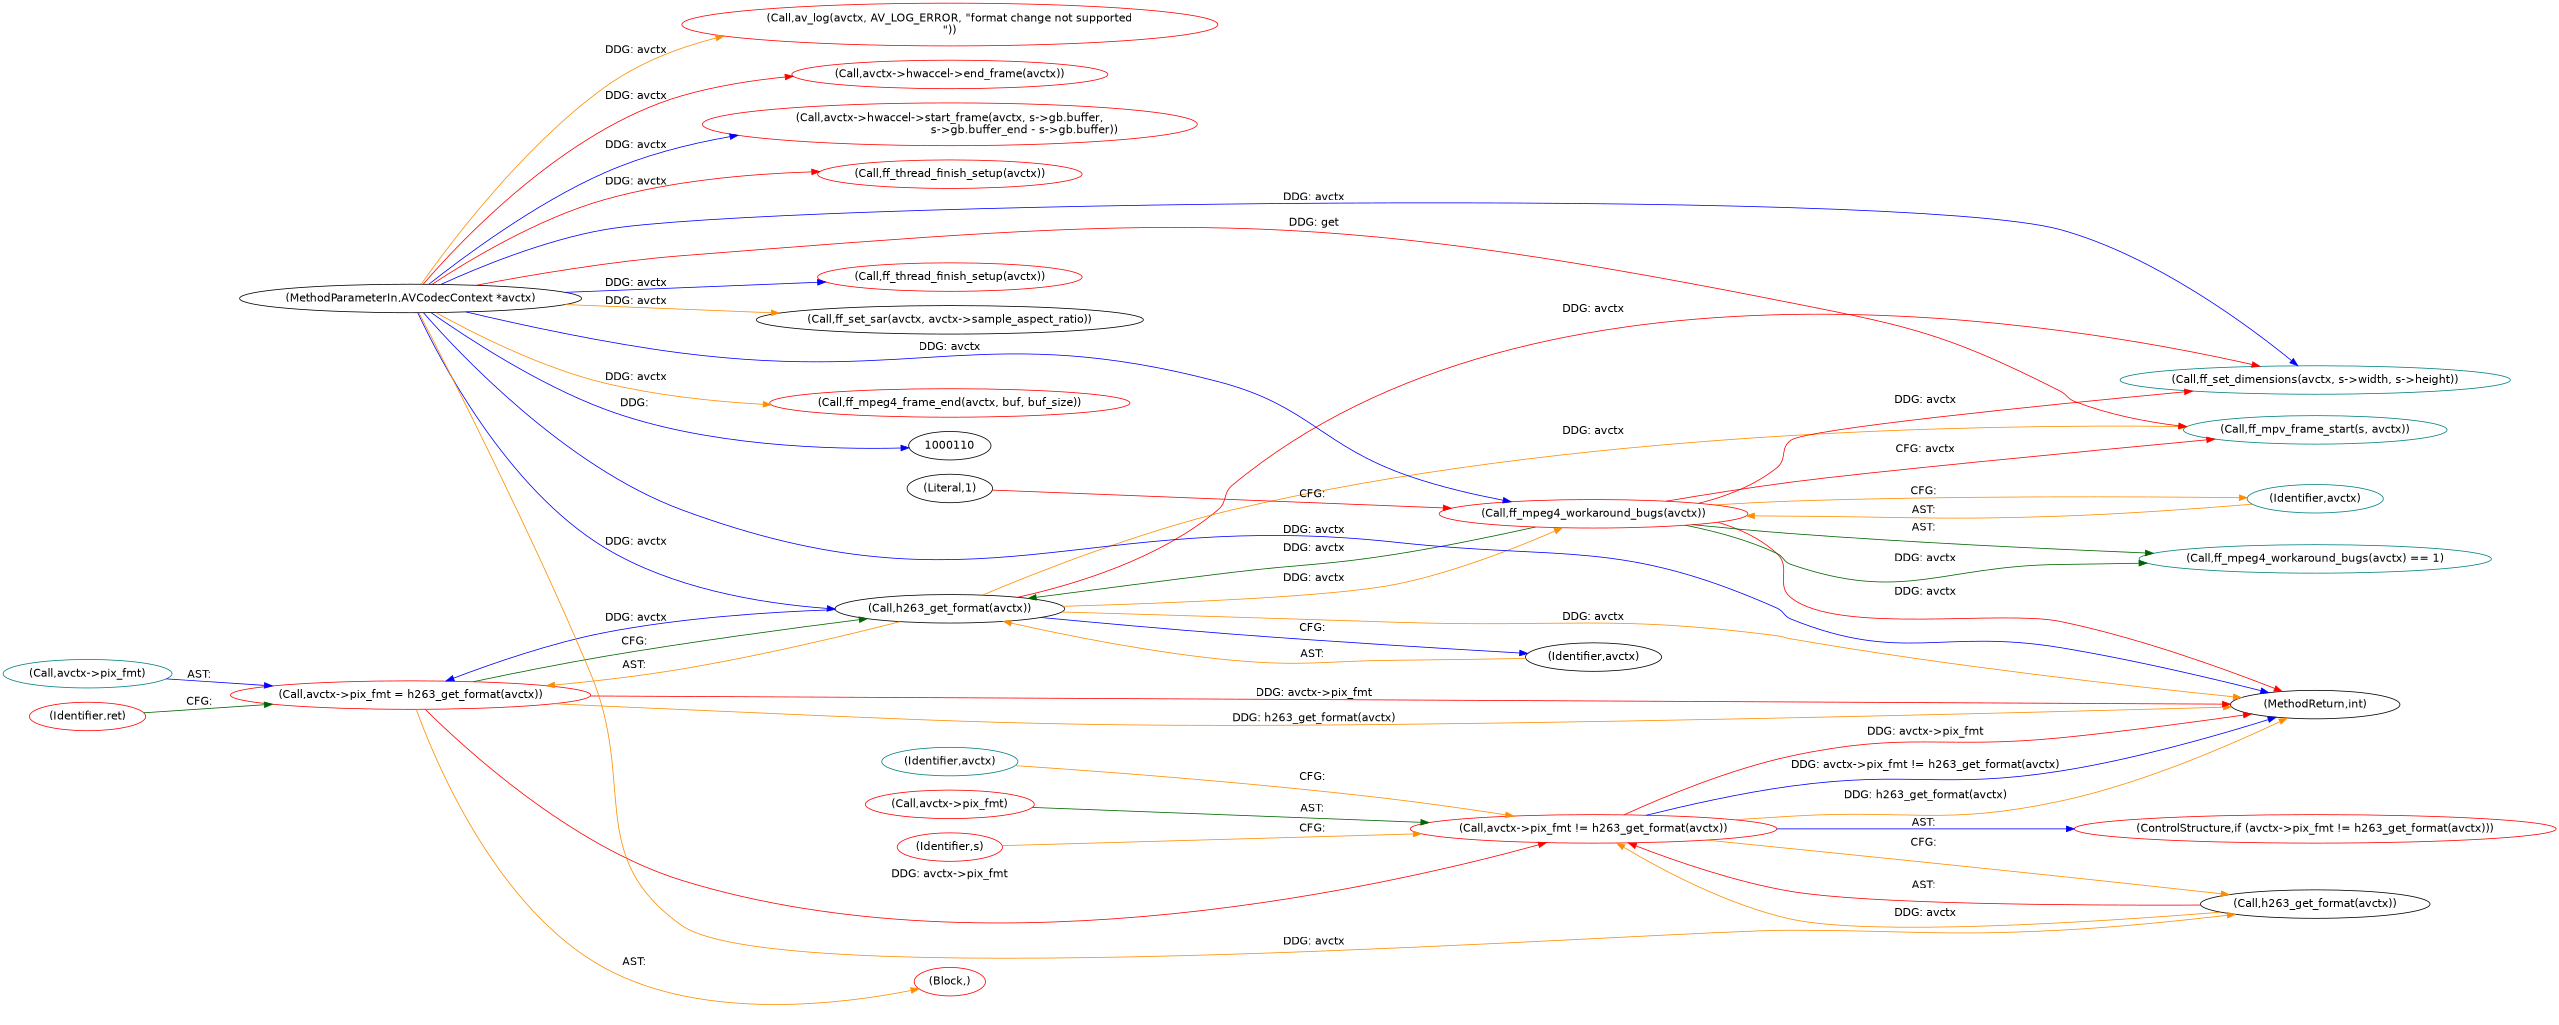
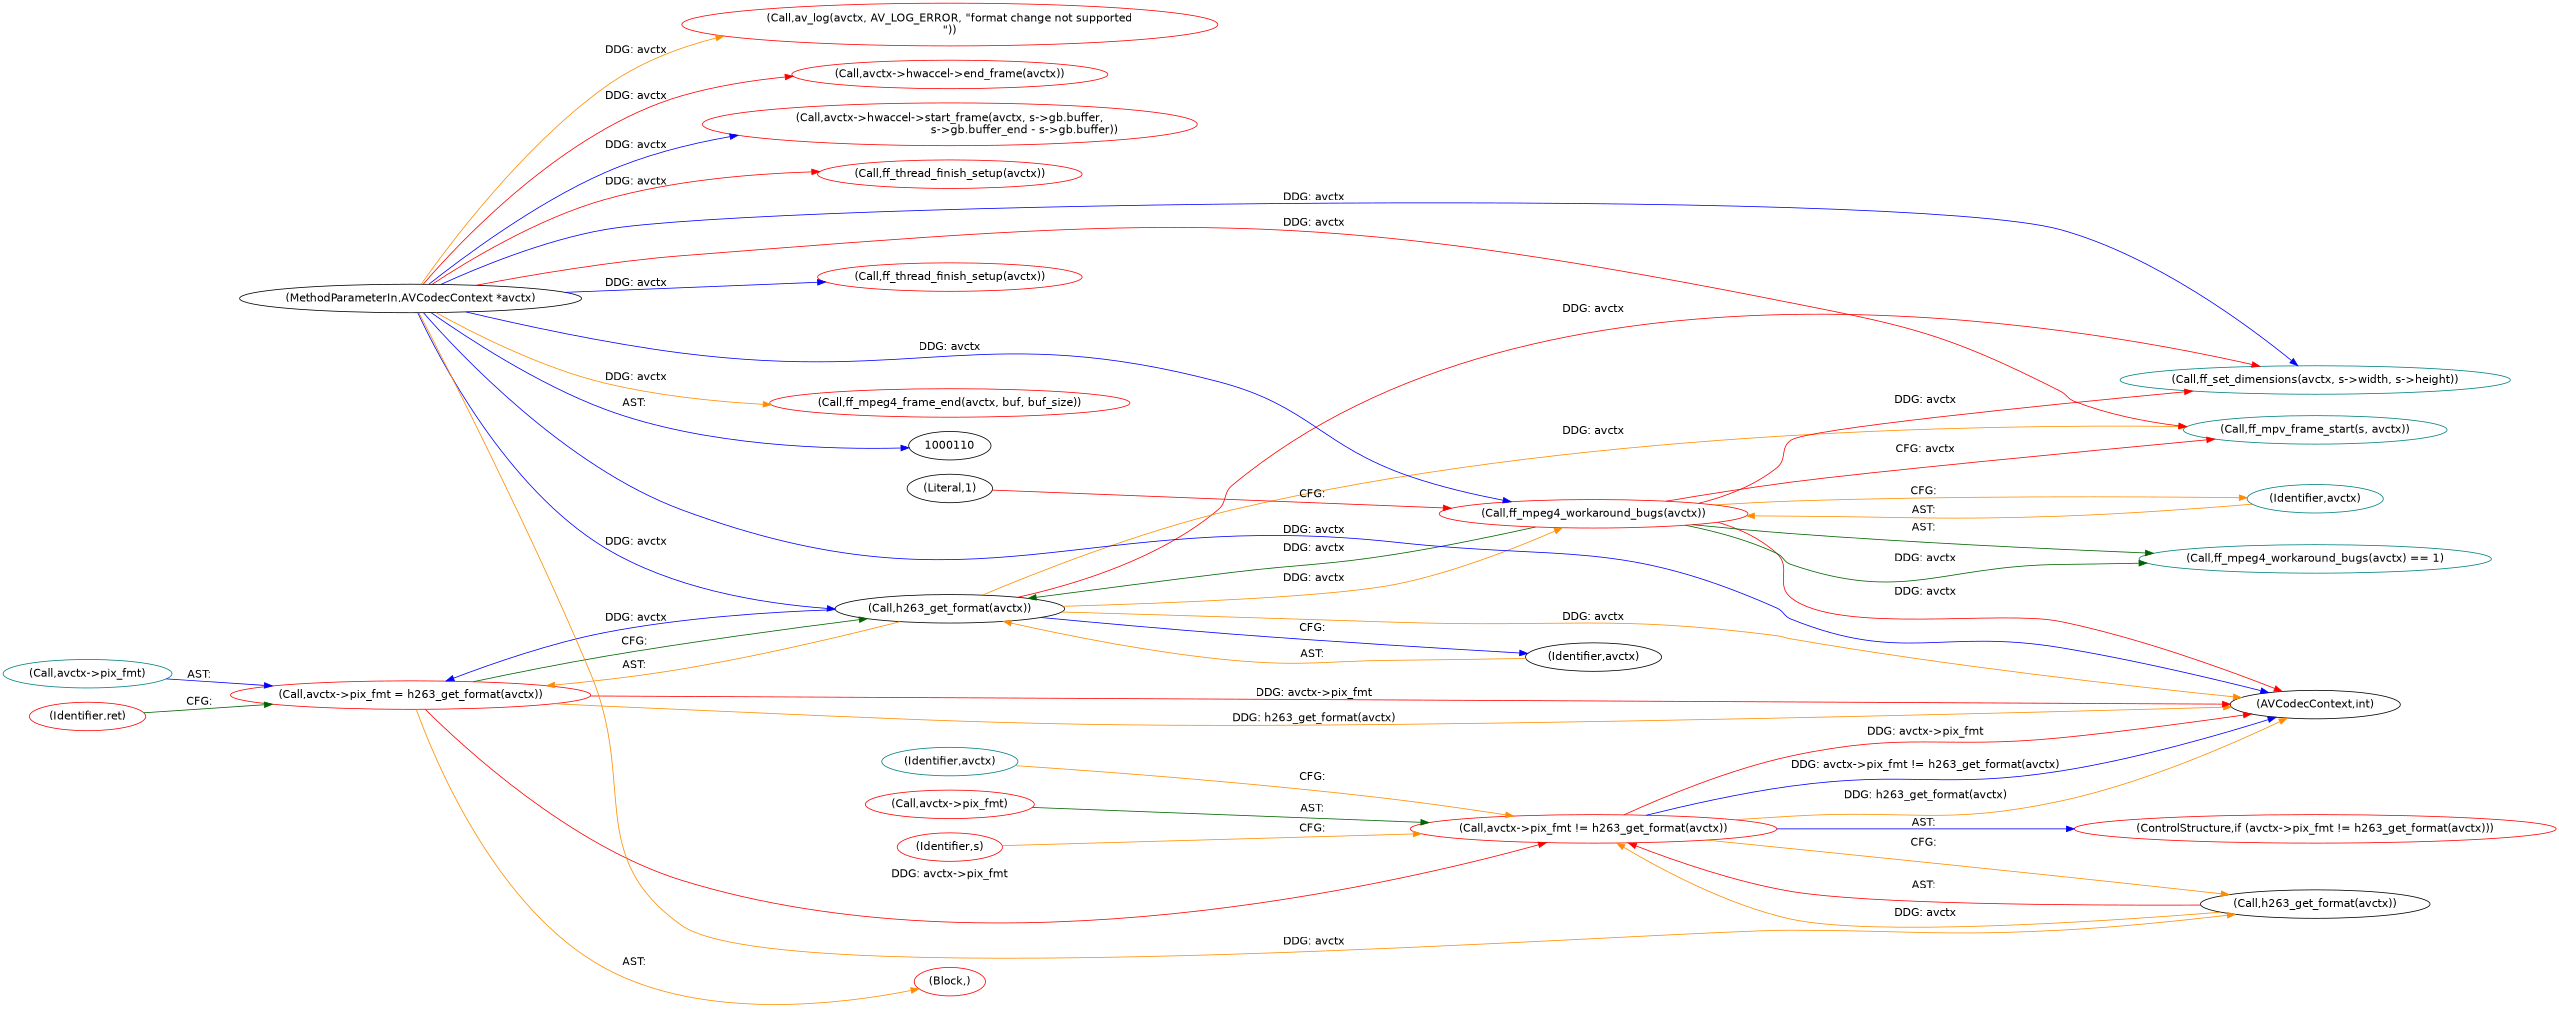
  digraph {
    fontname="DejaVu Sans"
    rankdir=LR
    node [color=red fontname="DejaVu Sans"]
    edge [color=darkorange fontname="DejaVu Sans"]
    n1 [label="(Call,avctx->pix_fmt = h263_get_format(avctx))"]
    n2 [color=black label="(Call,h263_get_format(avctx))"]
    n3 [label="(Call,avctx->pix_fmt != h263_get_format(avctx))"]
    n4 [label="(Block,)"]
-   n5 [color=black label="(MethodReturn,int)"]
+   n5 [color=black label="(AVCodecContext,int)"]
    n6 [label="(Call,ff_mpeg4_workaround_bugs(avctx))"]
    n7 [color=teal label="(Call,ff_set_dimensions(avctx, s->width, s->height))"]
    n8 [color=teal label="(Call,ff_mpv_frame_start(s, avctx))"]
    n9 [color=black label="(Identifier,avctx)"]
    n10 [color=black label="(Call,h263_get_format(avctx))"]
    n11 [label="(ControlStructure,if (avctx->pix_fmt != h263_get_format(avctx)))"]
    n12 [color=teal label="(Identifier,avctx)"]
    n13 [color=teal label="(Call,ff_mpeg4_workaround_bugs(avctx) == 1)"]
    n14 [color=black label="(MethodParameterIn,AVCodecContext *avctx)"]
    n15 [label="(Call,av_log(avctx, AV_LOG_ERROR, \"format change not supported\n\"))"]
    n16 [label="(Call,avctx->hwaccel->end_frame(avctx))"]
    n17 [label="(Call,avctx->hwaccel->start_frame(avctx, s->gb.buffer,\n                                          s->gb.buffer_end - s->gb.buffer))"]
    n18 [label="(Call,ff_thread_finish_setup(avctx))"]
    n19 [label="(Call,ff_thread_finish_setup(avctx))"]
-   n20 [color=black label="(Call,ff_set_sar(avctx, avctx->sample_aspect_ratio))"]
    n21 [label="(Call,ff_mpeg4_frame_end(avctx, buf, buf_size))"]
    1000110 [color=black]
    n23 [color=black label="(Literal,1)"]
    n24 [color=teal label="(Call,avctx->pix_fmt)"]
    n25 [color=teal label="(Identifier,avctx)"]
    n26 [label="(Identifier,ret)"]
    n27 [label="(Call,avctx->pix_fmt)"]
    n28 [label="(Identifier,s)"]
    n1 -> n2 [color=darkgreen label="CFG: "]
    n1 -> n3 [color=red label="DDG: avctx->pix_fmt"]
    n1 -> n4 [label="AST: "]
    n1 -> n5 [label="DDG: h263_get_format(avctx)"]
    n1 -> n5 [color=red label="DDG: avctx->pix_fmt"]
    n2 -> n1 [label="AST: "]
    n2 -> n1 [color=blue label="DDG: avctx"]
    n2 -> n5 [label="DDG: avctx"]
    n2 -> n6 [label="DDG: avctx"]
    n2 -> n7 [color=red label="DDG: avctx"]
    n2 -> n8 [label="DDG: avctx"]
    n2 -> n9 [color=blue label="CFG: "]
    n3 -> n5 [color=red label="DDG: avctx->pix_fmt"]
    n3 -> n5 [color=blue label="DDG: avctx->pix_fmt != h263_get_format(avctx)"]
    n3 -> n5 [label="DDG: h263_get_format(avctx)"]
    n3 -> n10 [label="CFG: "]
    n3 -> n11 [color=blue label="AST: "]
    n6 -> n2 [color=darkgreen label="DDG: avctx"]
    n6 -> n5 [color=red label="DDG: avctx"]
    n6 -> n7 [color=red label="DDG: avctx"]
    n6 -> n8 [color=red label="CFG: avctx"]
    n6 -> n12 [label="CFG: "]
    n6 -> n13 [color=darkgreen label="AST: "]
    n6 -> n13 [color=darkgreen label="DDG: avctx"]
    n9 -> n2 [label="AST: "]
    n10 -> n3 [color=red label="AST: "]
    n10 -> n3 [label="DDG: avctx"]
    n12 -> n6 [label="AST: "]
    n14 -> n2 [color=blue label="DDG: avctx"]
    n14 -> n5 [color=blue label="DDG: avctx"]
    n14 -> n6 [color=blue label="DDG: avctx"]
    n14 -> n7 [color=blue label="DDG: avctx"]
-   n14 -> n8 [color=red label="DDG: get"]
+   n14 -> n8 [color=red label="DDG: avctx"]
    n14 -> n10 [label="DDG: avctx"]
    n14 -> n15 [label="DDG: avctx"]
    n14 -> n16 [color=red label="DDG: avctx"]
    n14 -> n17 [color=blue label="DDG: avctx"]
    n14 -> n18 [color=red label="DDG: avctx"]
    n14 -> n19 [color=blue label="DDG: avctx"]
-   n14 -> n20 [label="DDG: avctx"]
    n14 -> n21 [label="DDG: avctx"]
-   n14 -> 1000110 [color=blue label="DDG: "]
+   n14 -> 1000110 [color=blue label="AST: "]
    n23 -> n6 [color=red label="CFG: "]
    n24 -> n1 [color=blue label="AST: "]
    n25 -> n3 [label="CFG: "]
    n26 -> n1 [color=darkgreen label="CFG: "]
    n27 -> n3 [color=darkgreen label="AST: "]
    n28 -> n3 [label="CFG: "]
  }
